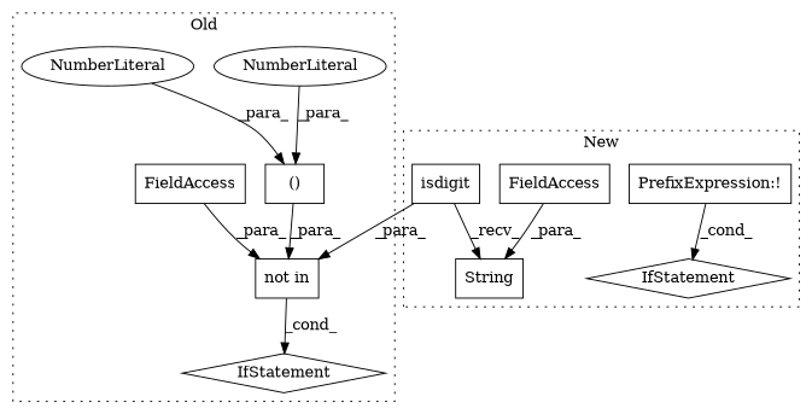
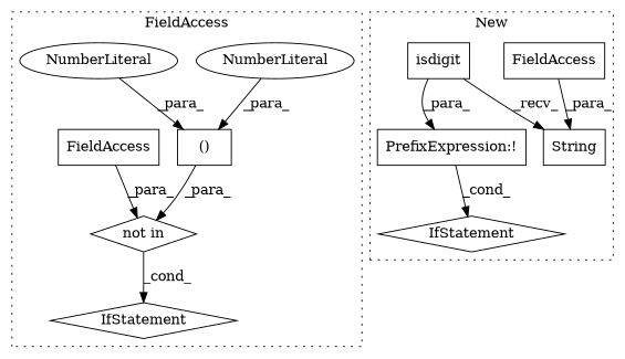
  digraph {
    node [a=34 l=1 s=3731 shape=box]
-   n1 [a=108 l=38 label="not in"]
+   n1 [a=108 l=38 label="not in" shape=diamond]
    n2 [a=106 l=15 label="()" s=3754]
    n3 [label=NumberLiteral s=3768 shape=ellipse]
    n4 [label=NumberLiteral s=3754 shape=ellipse]
    n5 [a=22 l=10 label=FieldAccess]
    n6 [a=25 l="8,3" label=IfStatement s="3723,3769" shape=diamond]
    n7 [a=32 l="7,1" label=String s="3872,3889"]
    n8 [a=38 label="PrefixExpression:!" s=3871]
    n9 [a=22 l=10 label=FieldAccess s=3879]
    n10 [a=25 l="4,2" label=IfStatement s="3867,3900" shape=diamond]
    n11 [a=32 l=9 label=isdigit s=3891]
    subgraph cluster_1 {
-     label=Old
+     label=FieldAccess
      style=dotted
      n1
      n2
      n3
      n4
      n5
      n6
    }
    subgraph cluster_2 {
      label=New
      style=dotted
      n7
      n8
      n9
      n10
      n11
    }
    n1 -> n6 [label=_cond_]
    n2 -> n1 [label=_para_]
    n3 -> n2 [label=_para_]
    n4 -> n2 [label=_para_]
    n5 -> n1 [label=_para_]
    n8 -> n10 [label=_cond_]
    n9 -> n7 [label=_para_]
    n11 -> n7 [label=_recv_]
-   n11 -> n1 [label=_para_]
+   n11 -> n8 [label=_para_]
  }
